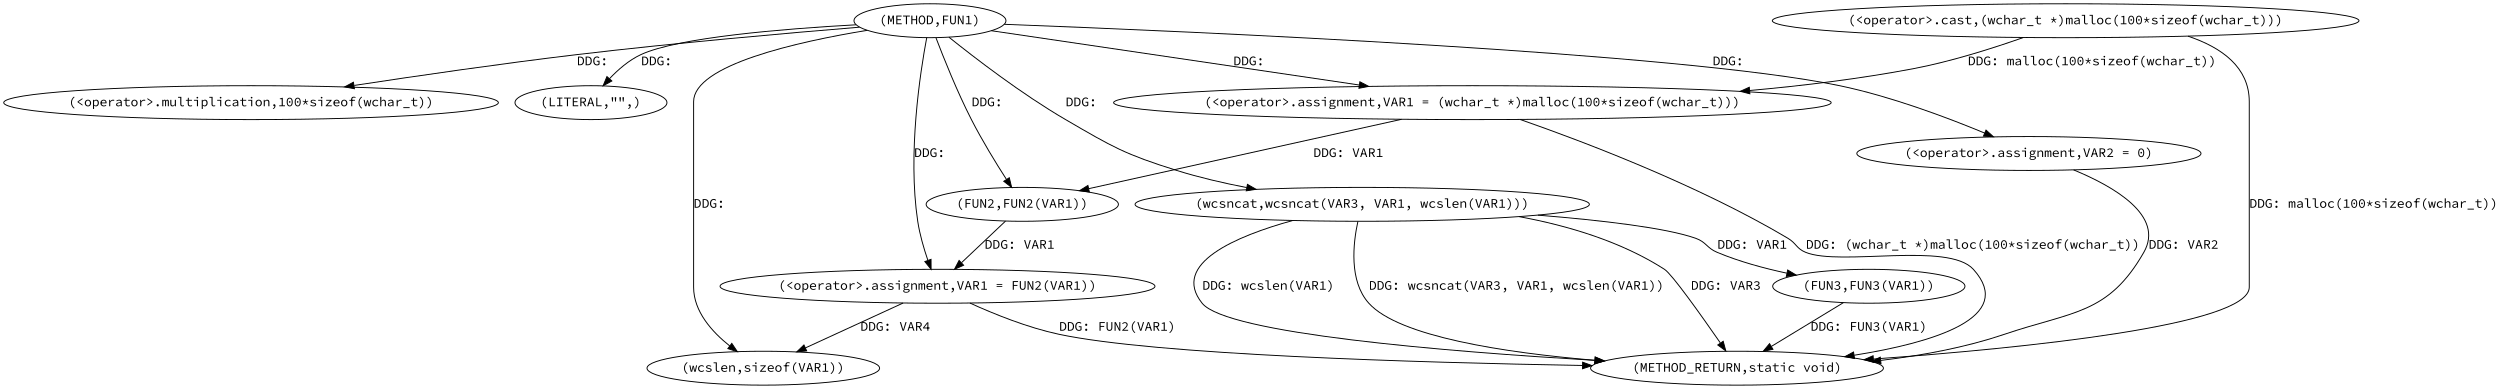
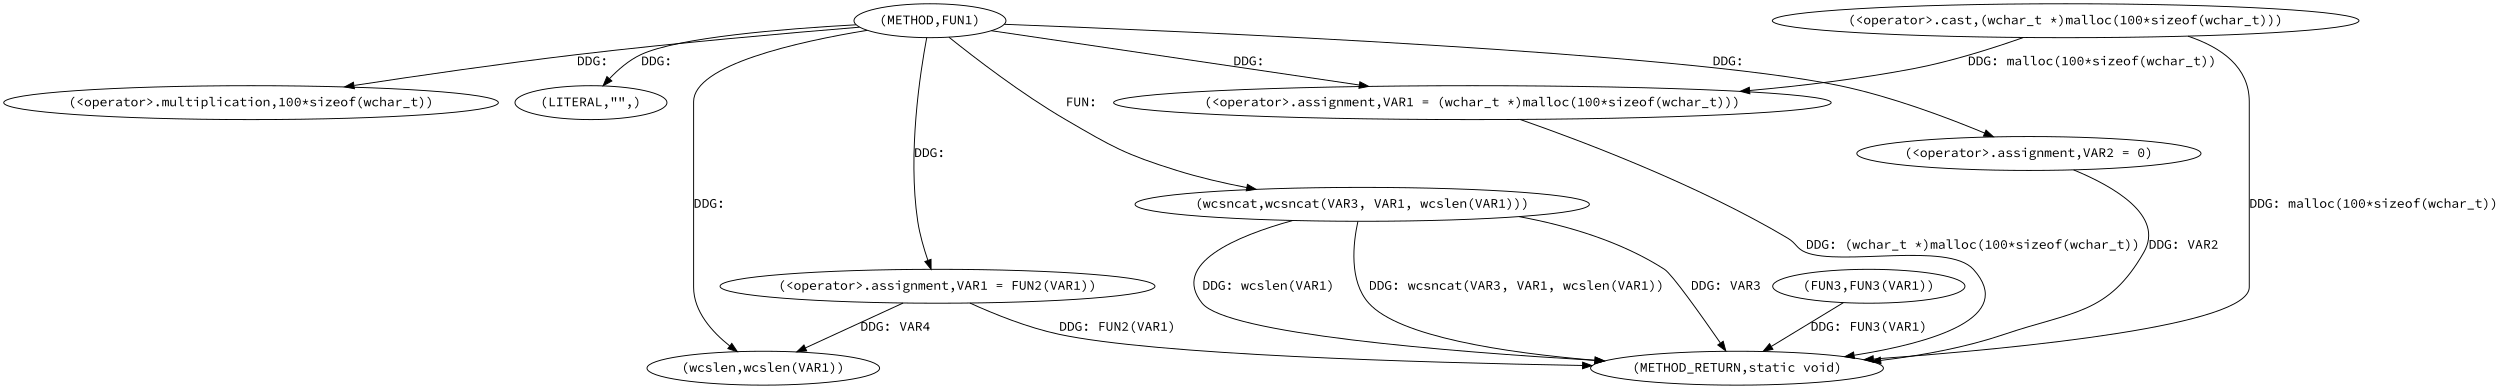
  digraph {
    fontname="Source Code Pro"
    node [fontname="Source Code Pro"]
    edge [fontname="Source Code Pro"]
    n1 [label="(METHOD,FUN1)"]
    n2 [label="(<operator>.assignment,VAR1 = (wchar_t *)malloc(100*sizeof(wchar_t)))"]
    n3 [label="(<operator>.multiplication,100*sizeof(wchar_t))"]
    n4 [label="(<operator>.assignment,VAR2 = 0)"]
    n5 [label="(<operator>.assignment,VAR1 = FUN2(VAR1))"]
-   n6 [label="(FUN2,FUN2(VAR1))"]
    n7 [label="(LITERAL,\"\",)"]
    n8 [label="(wcsncat,wcsncat(VAR3, VAR1, wcslen(VAR1)))"]
-   n9 [label="(wcslen,sizeof(VAR1))"]
+   n9 [label="(wcslen,wcslen(VAR1))"]
    n10 [label="(METHOD_RETURN,static void)"]
    n11 [label="(FUN3,FUN3(VAR1))"]
    n12 [label="(<operator>.cast,(wchar_t *)malloc(100*sizeof(wchar_t)))"]
    n1 -> n2 [label="DDG: "]
    n1 -> n3 [label="DDG: "]
    n1 -> n4 [label="DDG: "]
    n1 -> n5 [label="DDG: "]
-   n1 -> n6 [label="DDG: "]
    n1 -> n7 [label="DDG: "]
-   n1 -> n8 [label="DDG: "]
+   n1 -> n8 [label="FUN: "]
    n1 -> n9 [label="DDG: "]
-   n2 -> n6 [label="DDG: VAR1"]
    n2 -> n10 [label="DDG: (wchar_t *)malloc(100*sizeof(wchar_t))"]
    n4 -> n10 [label="DDG: VAR2"]
    n5 -> n9 [label="DDG: VAR4"]
    n5 -> n10 [label="DDG: FUN2(VAR1)"]
-   n6 -> n5 [label="DDG: VAR1"]
    n8 -> n10 [label="DDG: wcslen(VAR1)"]
    n8 -> n10 [label="DDG: wcsncat(VAR3, VAR1, wcslen(VAR1))"]
    n8 -> n10 [label="DDG: VAR3"]
-   n8 -> n11 [label="DDG: VAR1"]
    n11 -> n10 [label="DDG: FUN3(VAR1)"]
    n12 -> n2 [label="DDG: malloc(100*sizeof(wchar_t))"]
    n12 -> n10 [label="DDG: malloc(100*sizeof(wchar_t))"]
  }
